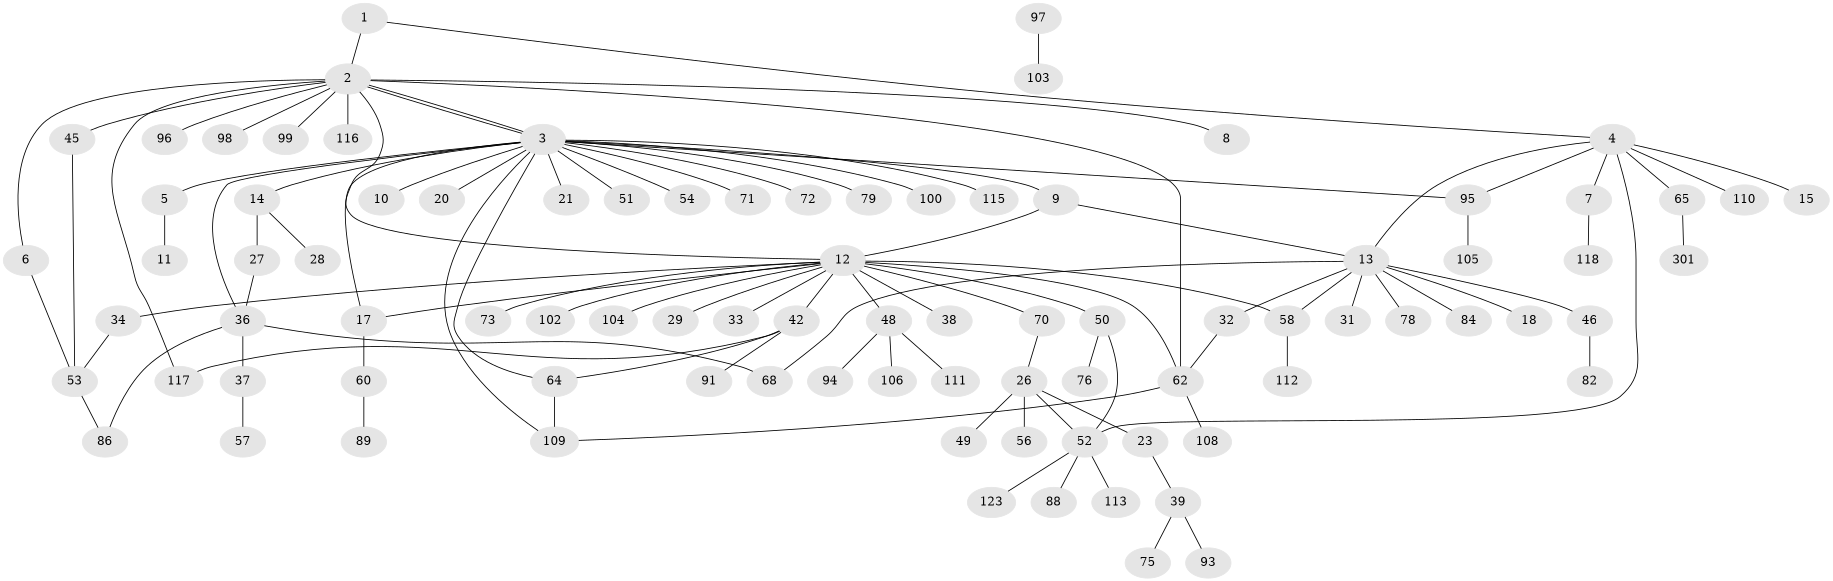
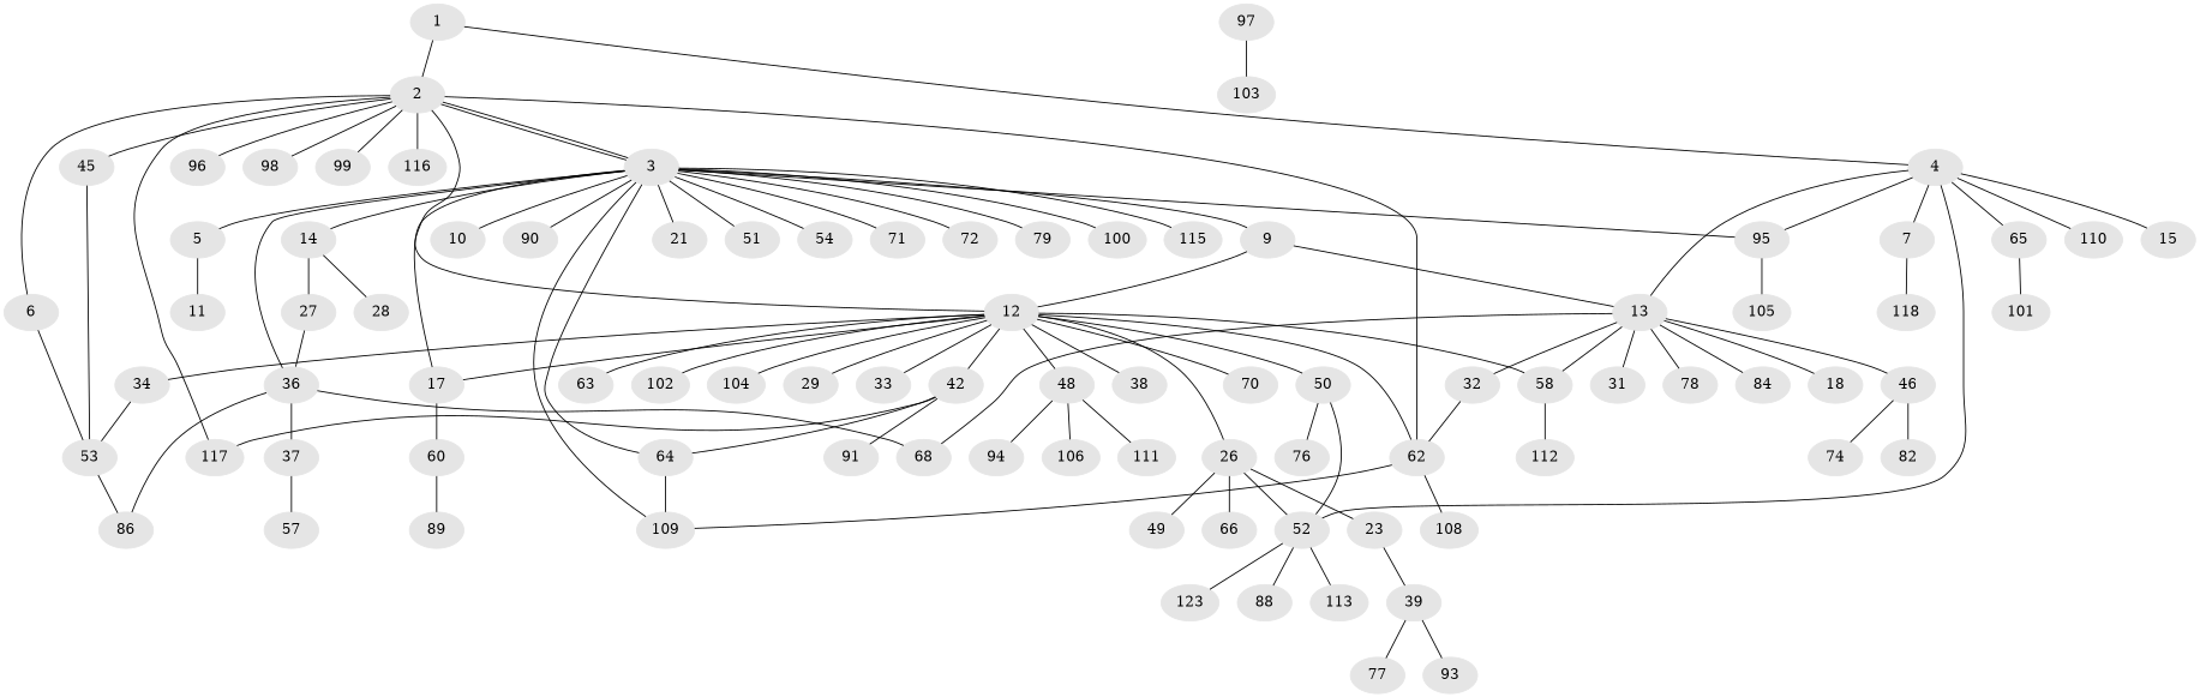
  graph {
    node [color=gray90 style=filled]
    2 [super="+45"]
    3 [super="+25"]
    6
-   8 [super="+19"]
    12 [super="+30"]
    n6 [label=45]
    62 [super="+69"]
    96
    98
    99
    116
    117
    1
    4 [super="+26"]
    95 [super="+122"]
    7
    13 [super="+24"]
    15
    52 [super="+59"]
    65
    110
    5 [super="+81"]
    9 [super="+77"]
    10
    14 [super="+63"]
    17
-   20
+   20 [label=90]
    21 [super="+22"]
    36 [super="+114"]
    51
    54
    64 [super="+66"]
    71
    72 [super="+80"]
    79
    100
    109 [super="+124"]
    115
    53 [super="+61"]
    n40 [label=26 super="+43"]
    29
    33
    34
    38
    42 [super="+44"]
    48 [super="+87"]
    50 [super="+55"]
    58 [super="+92"]
    70
-   73
+   73 [label=63]
    102 [super="+107"]
    104
    108
    11
    27
    28
    60
    68 [super="+121"]
    37
    86
    105
    118
    18 [super="+85"]
    31
    32 [super="+41"]
    46 [super="+47"]
    78
    84
    88 [super="+120"]
    113
    123
-   101 [label=301]
+   101
    23
    49
-   56
+   56 [label=66]
    91 [super="+119"]
    94
    106
    111
    76
    112
+   74 [super="+83"]
    82
    97
    103
    39 [super="+67"]
    89
-   75
+   75 [label=77]
    93
    57
    2 -- 3
    2 -- 3
    2 -- 6
-   2 -- 8
    2 -- 12
    2 -- n6
    2 -- 62
    2 -- 96
    2 -- 98
    2 -- 99
    2 -- 116
    2 -- 117
    3 -- 95
    3 -- 5
    3 -- 9
    3 -- 10
    3 -- 14
    3 -- 17
    3 -- 20
    3 -- 21
    3 -- 36
    3 -- 51
    3 -- 54
    3 -- 64
    3 -- 71
    3 -- 72
    3 -- 79
    3 -- 100
    3 -- 109
    3 -- 115
    6 -- 53
    12 -- 62
    12 -- 17
-   70 -- n40
+   12 -- n40
    12 -- 29
    12 -- 33
    12 -- 34
    12 -- 38
    12 -- 42
    12 -- 48
    12 -- 50 [weight=2]
    12 -- 58
    12 -- 70
    12 -- 73
    12 -- 102
    12 -- 104
    n6 -- 53
    62 -- 109
    62 -- 108
    1 -- 2
    1 -- 4
    4 -- 95
    4 -- 7
    4 -- 13
    4 -- 15
    4 -- 52
    4 -- 65
    4 -- 110
    95 -- 105
    7 -- 118
    13 -- 58
    13 -- 68
    13 -- 18
    13 -- 31
    13 -- 32
    13 -- 46
    13 -- 78
    13 -- 84
    52 -- 88
    52 -- 113
    52 -- 123
    65 -- 101
    5 -- 11
    9 -- 12
    9 -- 13
    14 -- 27
    14 -- 28
    17 -- 60
    36 -- 68
    36 -- 37
    36 -- 86
    64 -- 109
    53 -- 86
    n40 -- 52
    n40 -- 23
    n40 -- 49
    n40 -- 56
    34 -- 53
    42 -- 117
    42 -- 64
    42 -- 91
    48 -- 94
    48 -- 106
    48 -- 111
    50 -- 52
    50 -- 76
    58 -- 112
    27 -- 36
    60 -- 89
    37 -- 57
    32 -- 62
+   46 -- 74
    46 -- 82
    23 -- 39
    97 -- 103
    39 -- 75
    39 -- 93
  }
